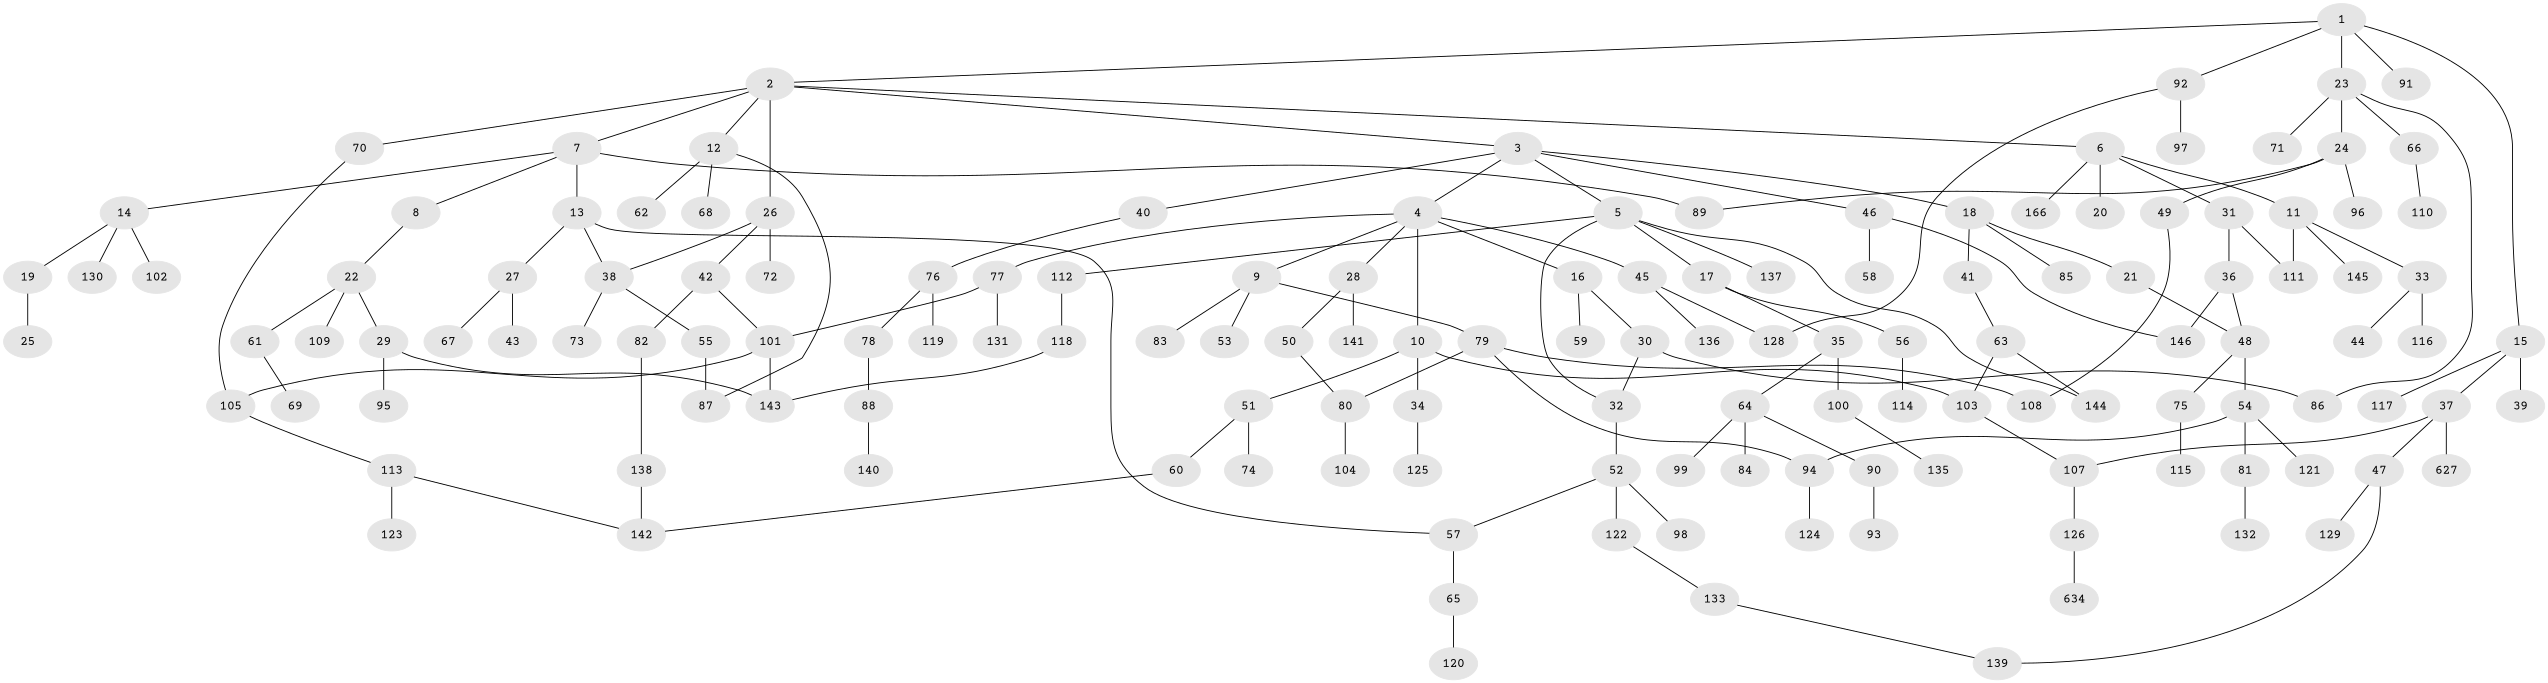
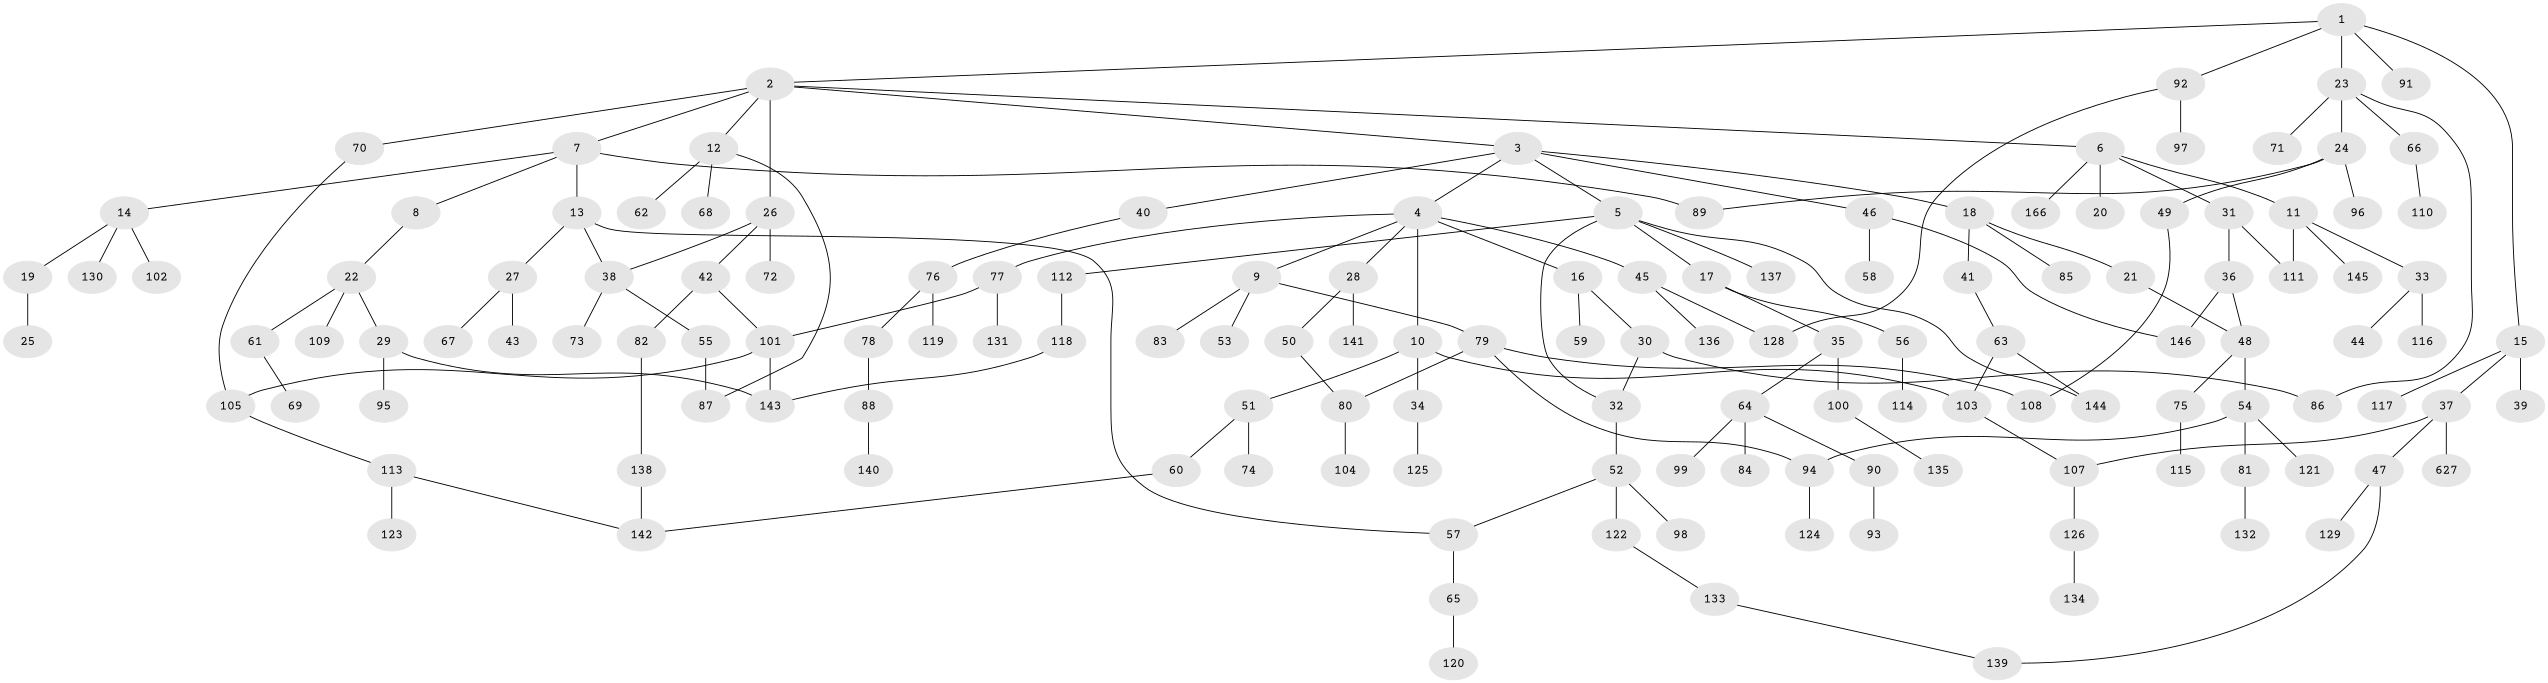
  graph {
    fontname="Courier Prime"
    node [color=gray90 fontname="Courier Prime" style=filled]
    edge [fontname="Courier Prime"]
    1
    2
    15
    23
    91
    92
    3
    6
    7
    12
    26
    70
    37
    39
    117
    24
    66
    71
    86
    128
    97
    4
    5
    18
    40
    46
    11
    20
    31
    n30 [label=166]
    8
    13
    14
    89
    62
    68
    87
    38
    42
    72
    105
    9
    10
    16
    28
    45
    77
    17
    32
    112
    137
    144
    21
    41
    85
    76
    146
    58
    53
    79
    83
    34
    51
    103
    30
    59
    50
    141
    136
    101
    131
    35
    56
    52
    118
    33
    111
    145
    36
    22
    27
    57
    19
    102
    130
    29
    61
    109
    108
    80
    94
    125
    60
    74
    107
    44
    116
    43
    67
    55
    73
    65
    25
    47
    n105 [label=627]
    64
    100
    114
    48
    63
    54
    75
    95
    143
    69
    49
    96
    110
    82
    98
    122
    84
    90
    99
    135
    129
    139
    126
    78
    119
    138
    81
    121
    115
    104
    142
    133
    132
    124
    120
    93
    113
    88
    140
    123
-   134 [label=634]
+   134
    1 -- 2
    1 -- 15
    1 -- 23
    1 -- 91
    1 -- 92
    2 -- 3
    2 -- 6
    2 -- 7
    2 -- 12
    2 -- 26
    2 -- 70
    15 -- 37
    15 -- 39
    15 -- 117
    23 -- 24
    23 -- 66
    23 -- 71
    23 -- 86
    92 -- 128
    92 -- 97
    3 -- 4
    3 -- 5
    3 -- 18
    3 -- 40
    3 -- 46
    6 -- 11
    6 -- 20
    6 -- 31
    6 -- n30
    7 -- 8
    7 -- 13
    7 -- 14
    7 -- 89
    12 -- 62
    12 -- 68
    12 -- 87
    26 -- 38
    26 -- 42
    26 -- 72
    70 -- 105
    37 -- 107
    37 -- 47
    37 -- n105
    24 -- 89
    24 -- 49
    24 -- 96
    66 -- 110
    4 -- 9
    4 -- 10
    4 -- 16
    4 -- 28
    4 -- 45
    4 -- 77
    5 -- 17
    5 -- 32
    5 -- 112
    5 -- 137
    5 -- 144
    18 -- 21
    18 -- 41
    18 -- 85
    40 -- 76
    46 -- 146
    46 -- 58
    11 -- 33
    11 -- 111
    11 -- 145
    31 -- 111
    31 -- 36
    8 -- 22
    13 -- 38
    13 -- 27
    13 -- 57
    14 -- 19
    14 -- 102
    14 -- 130
    38 -- 55
    38 -- 73
    42 -- 101
    42 -- 82
    105 -- 113
    9 -- 53
    9 -- 79
    9 -- 83
    10 -- 34
    10 -- 51
    10 -- 103
    16 -- 30
    16 -- 59
    28 -- 50
    28 -- 141
    45 -- 128
    45 -- 136
    77 -- 101
    77 -- 131
    17 -- 35
    17 -- 56
    32 -- 52
    112 -- 118
    21 -- 48
    41 -- 63
    76 -- 78
    76 -- 119
    79 -- 108
    79 -- 80
    79 -- 94
    34 -- 125
    51 -- 60
    51 -- 74
    103 -- 107
    30 -- 86
    30 -- 32
    50 -- 80
    101 -- 105
    101 -- 143
    35 -- 64
    35 -- 100
    56 -- 114
    52 -- 57
    52 -- 98
    52 -- 122
    118 -- 143
    33 -- 44
    33 -- 116
    36 -- 146
    36 -- 48
    22 -- 29
    22 -- 61
    22 -- 109
    27 -- 43
    27 -- 67
    57 -- 65
    19 -- 25
    29 -- 95
    29 -- 143
    61 -- 69
    80 -- 104
    94 -- 124
    60 -- 142
    107 -- 126
    55 -- 87
    65 -- 120
    47 -- 129
    47 -- 139
    64 -- 84
    64 -- 90
    64 -- 99
    100 -- 135
    48 -- 54
    48 -- 75
    63 -- 144
    63 -- 103
    54 -- 94
    54 -- 81
    54 -- 121
    75 -- 115
    49 -- 108
    82 -- 138
    122 -- 133
    90 -- 93
    126 -- 134
    78 -- 88
    138 -- 142
    81 -- 132
    133 -- 139
    113 -- 142
    113 -- 123
    88 -- 140
  }
